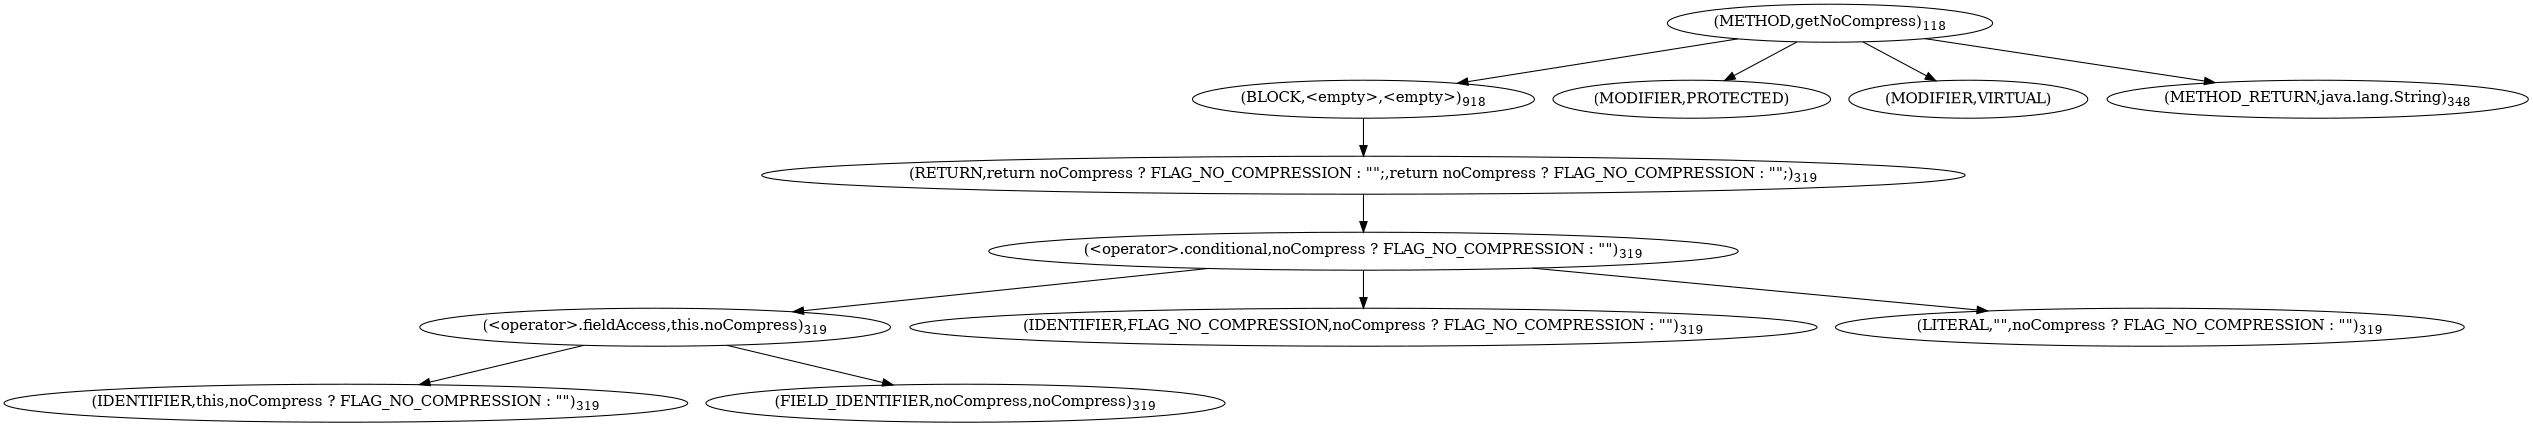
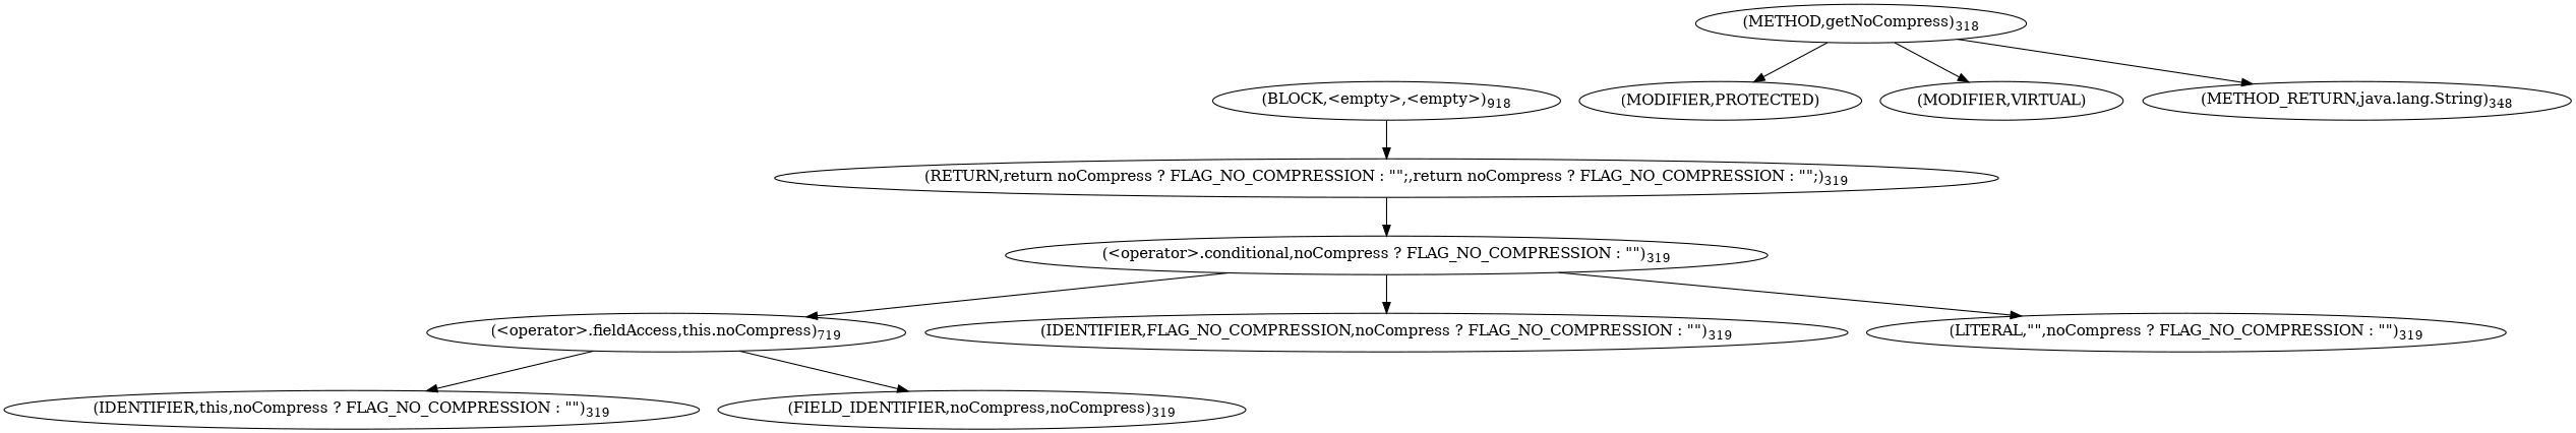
  digraph {
-   n1 [label=<(METHOD,getNoCompress)<SUB>118</SUB>>]
+   n1 [label=<(METHOD,getNoCompress)<SUB>318</SUB>>]
    n2 [label=<(BLOCK,&lt;empty&gt;,&lt;empty&gt;)<SUB>918</SUB>>]
    n3 [label=<(MODIFIER,PROTECTED)>]
    n4 [label=<(MODIFIER,VIRTUAL)>]
    n5 [label=<(METHOD_RETURN,java.lang.String)<SUB>348</SUB>>]
    n6 [label=<(RETURN,return noCompress ? FLAG_NO_COMPRESSION : &quot;&quot;;,return noCompress ? FLAG_NO_COMPRESSION : &quot;&quot;;)<SUB>319</SUB>>]
    n7 [label=<(&lt;operator&gt;.conditional,noCompress ? FLAG_NO_COMPRESSION : &quot;&quot;)<SUB>319</SUB>>]
-   n8 [label=<(&lt;operator&gt;.fieldAccess,this.noCompress)<SUB>319</SUB>>]
+   n8 [label=<(&lt;operator&gt;.fieldAccess,this.noCompress)<SUB>719</SUB>>]
    n9 [label=<(IDENTIFIER,FLAG_NO_COMPRESSION,noCompress ? FLAG_NO_COMPRESSION : &quot;&quot;)<SUB>319</SUB>>]
    n10 [label=<(LITERAL,&quot;&quot;,noCompress ? FLAG_NO_COMPRESSION : &quot;&quot;)<SUB>319</SUB>>]
    n11 [label=<(IDENTIFIER,this,noCompress ? FLAG_NO_COMPRESSION : &quot;&quot;)<SUB>319</SUB>>]
    n12 [label=<(FIELD_IDENTIFIER,noCompress,noCompress)<SUB>319</SUB>>]
-   n1 -> n2
    n1 -> n3
    n1 -> n4
    n1 -> n5
    n2 -> n6
    n6 -> n7
    n7 -> n8
    n7 -> n9
    n7 -> n10
    n8 -> n11
    n8 -> n12
  }
